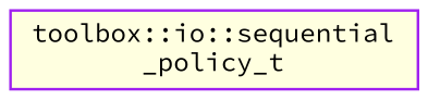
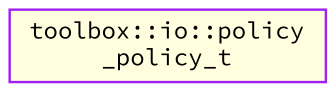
  digraph {
    rankdir=TB
    fontname="Source Code Pro"
-   n1 [color=purple fillcolor=lightyellow fontname="Source Code Pro" fontsize=10 height=0.2 label="toolbox::io::sequential\l_policy_t" shape=box style=filled width=0.4]
+   n1 [color=purple fillcolor=lightyellow fontname="Source Code Pro" fontsize=10 height=0.2 label="toolbox::io::policy\l_policy_t" shape=box style=filled width=0.4]
  }
